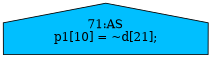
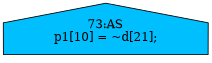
  strict digraph {
    fontname="DejaVu Serif"
-   n1 [ast="<pyverilog.vparser.ast.Assign object at 0x7fee01bc9610>" def_var="['p1']" fillcolor=deepskyblue label="71:AS\np1[10] = ~d[21];" statements="[]" style=filled typ=Assign use_var="['d']" shape=house fontname="DejaVu Serif"]
+   n1 [ast="<pyverilog.vparser.ast.Assign object at 0x7fee01bc9610>" def_var="['p1']" fillcolor=deepskyblue label="73:AS\np1[10] = ~d[21];" statements="[]" style=filled typ=Assign use_var="['d']" shape=house fontname="DejaVu Serif"]
  }
